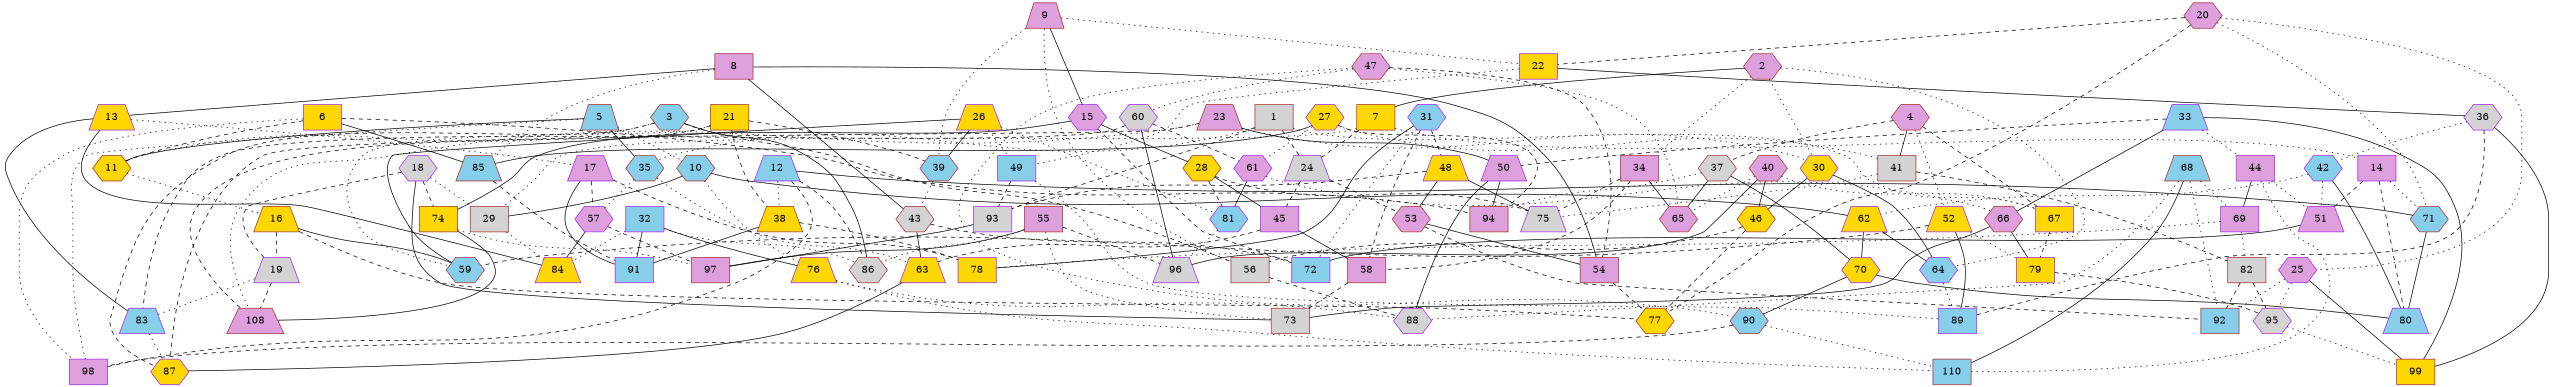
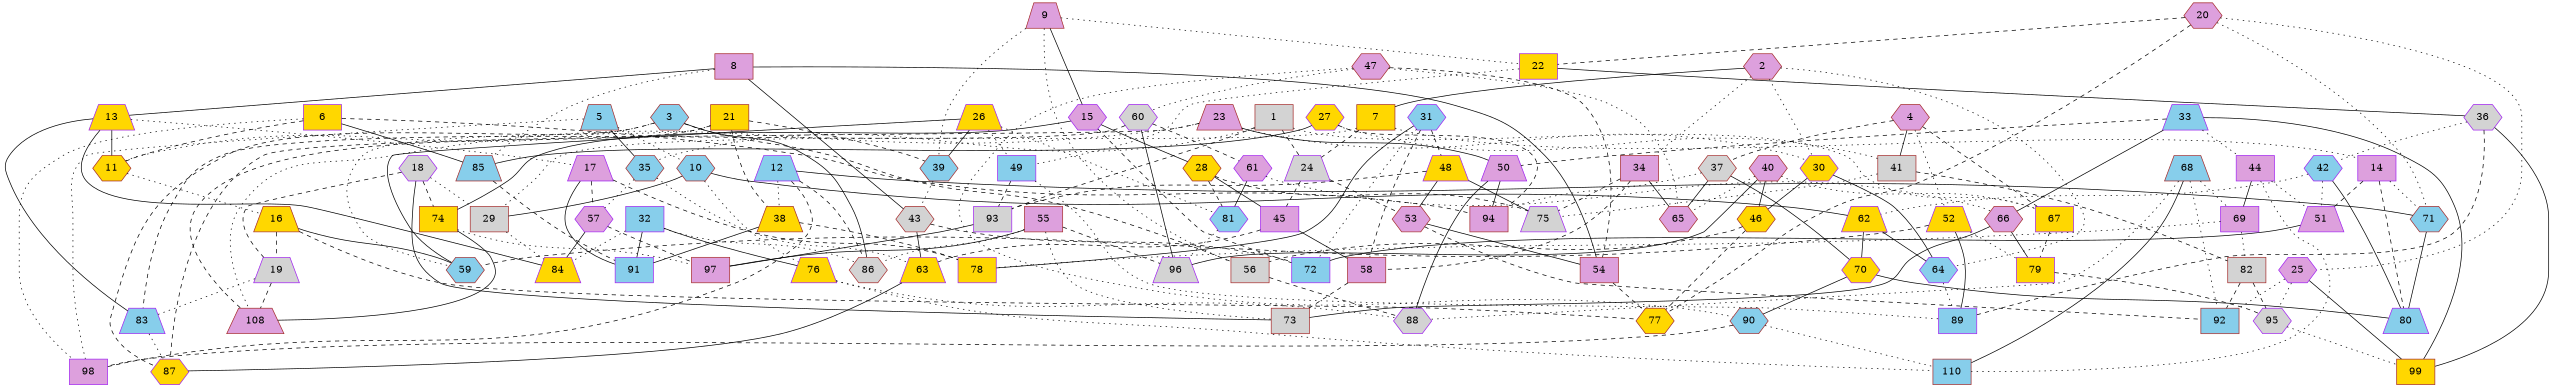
  graph {
    node [color=purple fillcolor=plum shape=hexagon style=filled]
    edge [style=dotted]
    1 [color=brown fillcolor=lightgrey shape=box]
    24 [fillcolor=lightgrey shape=trapezium]
    35 [color=brown fillcolor=skyblue]
    67 [fillcolor=gold shape=box]
    93 [fillcolor=lightgrey shape=box]
    45 [shape=box]
    53 [color=brown]
    57
    63 [fillcolor=gold shape=trapezium]
    79 [fillcolor=gold shape=box]
    97 [color=brown shape=box]
    2 [color=brown]
    7 [color=brown fillcolor=gold shape=box]
    30 [fillcolor=gold]
    34 [color=brown shape=box]
    64 [fillcolor=skyblue]
    14 [shape=box]
    29 [color=brown fillcolor=lightgrey shape=box]
    46 [color=brown fillcolor=gold]
    75 [fillcolor=lightgrey shape=trapezium]
    58 [color=brown shape=box]
    65 [color=brown]
    89 [fillcolor=skyblue shape=box]
    3 [color=brown fillcolor=skyblue]
    11 [color=brown fillcolor=gold]
    56 [color=brown fillcolor=lightgrey shape=box]
    86 [color=brown fillcolor=lightgrey]
    87 [fillcolor=gold]
    16 [color=brown fillcolor=gold shape=trapezium]
    88 [fillcolor=lightgrey]
    4 [color=brown]
    37 [color=brown fillcolor=lightgrey]
    41 [color=brown fillcolor=lightgrey shape=box]
    52 [fillcolor=gold shape=trapezium]
    94 [color=brown shape=box]
    70 [fillcolor=gold]
    82 [color=brown fillcolor=lightgrey shape=box]
    59 [color=brown fillcolor=skyblue]
    5 [color=brown fillcolor=skyblue shape=trapezium]
    10 [color=brown fillcolor=skyblue]
    98 [shape=box]
    62 [fillcolor=gold shape=trapezium]
    76 [fillcolor=gold shape=trapezium]
    6 [fillcolor=gold shape=box]
    85 [color=brown fillcolor=skyblue shape=trapezium]
    91 [fillcolor=skyblue shape=box]
    71 [color=brown fillcolor=skyblue]
    51 [shape=trapezium]
    80 [fillcolor=skyblue shape=trapezium]
    84 [fillcolor=gold shape=trapezium]
    8 [color=brown shape=box]
    13 [fillcolor=gold shape=trapezium]
    43 [color=brown fillcolor=lightgrey]
    54 [color=brown shape=box]
    17 [shape=trapezium]
    83 [fillcolor=skyblue shape=trapezium]
    72 [fillcolor=skyblue shape=box]
    77 [color=brown fillcolor=gold]
    9 [color=brown shape=trapezium]
    15
    22 [fillcolor=gold shape=box]
    39 [color=brown fillcolor=skyblue]
    28 [color=brown fillcolor=gold]
    74 [color=brown fillcolor=gold shape=box]
    36 [fillcolor=lightgrey]
    49 [fillcolor=skyblue shape=box]
    n67 [color=brown fillcolor=skyblue label=110 shape=box]
    19 [fillcolor=lightgrey shape=trapezium]
    12 [fillcolor=skyblue shape=trapezium]
    38 [color=brown fillcolor=gold shape=trapezium]
    78 [fillcolor=gold shape=box]
    81 [fillcolor=skyblue]
    n73 [color=brown label=108 shape=trapezium]
    18 [fillcolor=lightgrey]
    73 [color=brown fillcolor=lightgrey shape=box]
    20 [color=brown]
    25
    92 [color=brown fillcolor=skyblue shape=box]
    95 [fillcolor=lightgrey]
    99 [color=brown fillcolor=gold shape=box]
    21 [color=brown fillcolor=gold shape=box]
    42 [fillcolor=skyblue]
    23 [color=brown shape=trapezium]
    50 [shape=trapezium]
    26 [fillcolor=gold shape=trapezium]
    96 [fillcolor=lightgrey shape=trapezium]
    27 [fillcolor=gold]
    61
    66 [color=brown]
    31 [fillcolor=skyblue]
    48 [fillcolor=gold shape=trapezium]
    32 [fillcolor=skyblue shape=box]
    33 [fillcolor=skyblue shape=trapezium]
    44 [shape=box]
    69 [shape=box]
    90 [color=brown fillcolor=skyblue]
    40 [color=brown]
    47 [color=brown]
    60 [fillcolor=lightgrey]
    55 [color=brown shape=box]
    68 [color=brown fillcolor=skyblue shape=trapezium]
    1 -- 24 [style=dashed]
    1 -- 35
    1 -- 67
    1 -- 93 [style=dashed]
    24 -- 45 [style=dashed]
    24 -- 53 [style=dashed]
    35 -- 57
    35 -- 63
    67 -- 79 [style=dashed]
    93 -- 97 [style=solid]
    45 -- 63 [style=dashed]
    45 -- 58 [style=solid]
    53 -- 54 [style=solid]
    53 -- 92 [style=dashed]
    57 -- 97 [style=dashed]
    57 -- 84 [style=solid]
    63 -- 87 [style=solid]
    79 -- 95 [style=dashed]
    2 -- 7 [style=solid]
    2 -- 30
    2 -- 34
    2 -- 64
    7 -- 24 [style=dashed]
    7 -- 14
    7 -- 29
    30 -- 64 [style=solid]
    30 -- 46 [style=solid]
    34 -- 75 [style=dashed]
    34 -- 58 [style=dashed]
    34 -- 65 [style=solid]
    64 -- 89
    14 -- 71
    14 -- 51 [style=dashed]
    14 -- 80 [style=dashed]
    29 -- 84
    46 -- 56 [style=dashed]
    46 -- 77 [style=dashed]
    58 -- 73 [style=dashed]
    3 -- 11
    3 -- 56 [style=dashed]
    3 -- 86 [style=solid]
    3 -- 87 [style=dashed]
    11 -- 16
    56 -- 88 [style=dashed]
    16 -- 59 [style=solid]
    16 -- 77 [style=dashed]
    16 -- 19 [style=dashed]
    4 -- 67 [style=dashed]
    4 -- 37 [style=dashed]
    4 -- 41 [style=solid]
    4 -- 52
    37 -- 65 [style=solid]
    37 -- 94
    37 -- 70 [style=solid]
    41 -- 75
    41 -- 82 [style=dashed]
    52 -- 79
    52 -- 89 [style=solid]
    52 -- 59 [style=dashed]
    70 -- 80 [style=solid]
    70 -- 90 [style=solid]
    82 -- 92 [style=dashed]
    82 -- 95 [style=dashed]
    5 -- 35 [style=solid]
-   5 -- 11 [style=solid]
+   13 -- 11 [style=solid]
    5 -- 10
    5 -- 98
    10 -- 29 [style=solid]
    10 -- 62 [style=solid]
    10 -- 76
    62 -- 64 [style=solid]
    62 -- 70 [style=solid]
    76 -- 88
    76 -- n67
    6 -- 11 [style=dashed]
    6 -- 94 [style=dashed]
    6 -- 98
    6 -- 85 [style=solid]
    85 -- 91 [style=dashed]
    71 -- 80 [style=solid]
    51 -- 72 [style=solid]
    8 -- 85
    8 -- 13 [style=solid]
    8 -- 43 [style=solid]
    8 -- 54 [style=solid]
    13 -- 84 [style=solid]
    13 -- 17
    13 -- 83 [style=solid]
    43 -- 63 [style=solid]
    43 -- 72 [style=dashed]
    54 -- 77 [style=dashed]
    17 -- 57 [style=dashed]
    17 -- 91 [style=solid]
    17 -- 78 [style=dashed]
    83 -- 87
    9 -- 56
    9 -- 15 [style=solid]
    9 -- 22
    9 -- 39
    15 -- 72 [style=dashed]
    15 -- 28 [style=solid]
    15 -- 74 [style=solid]
    22 -- 36 [style=solid]
    22 -- 49
    39 -- 43
    28 -- 45 [style=solid]
    28 -- 75 [style=dashed]
    28 -- 81 [style=dashed]
    74 -- 97
    74 -- n73 [style=solid]
    36 -- 89 [style=dashed]
    36 -- 99 [style=solid]
    36 -- 42
    49 -- 93 [style=dashed]
    49 -- 89
    19 -- 83
    19 -- n73 [style=dashed]
    12 -- 86 [style=dashed]
    12 -- 98 [style=dashed]
    12 -- 71 [style=solid]
    12 -- 38
    38 -- 91 [style=solid]
    38 -- 78 [style=dashed]
    81 -- 96
    18 -- 29
    18 -- 74 [style=dashed]
    18 -- 19 [style=dashed]
    18 -- 73 [style=solid]
    20 -- 71
    20 -- 77 [style=dashed]
    20 -- 22 [style=dashed]
    20 -- 25
    25 -- 92
    25 -- 95
    25 -- 99 [style=solid]
    95 -- 99
    21 -- 59
    21 -- 39 [style=dashed]
    21 -- 38 [style=dashed]
    21 -- n73 [style=dashed]
    42 -- 62
    42 -- 51
    42 -- 80 [style=solid]
    23 -- 30
    23 -- 87 [style=dashed]
    23 -- n73
    23 -- 50 [style=solid]
    50 -- 88 [style=solid]
    50 -- 94 [style=solid]
    26 -- 59 [style=solid]
    26 -- 39 [style=solid]
    26 -- 49
    26 -- 81
    27 -- 41
    27 -- 94 [style=dashed]
    27 -- 85 [style=solid]
-   27 -- 61
    61 -- 81 [style=solid]
    61 -- 66
    66 -- 79 [style=solid]
    66 -- 73 [style=solid]
    31 -- 58 [style=dashed]
    31 -- 72
    31 -- 78 [style=solid]
    31 -- 48 [style=dashed]
    48 -- 93 [style=dashed]
    48 -- 53 [style=solid]
    48 -- 75 [style=solid]
    32 -- 86
    32 -- 76 [style=solid]
    32 -- 91 [style=solid]
    32 -- 84
    33 -- 99 [style=solid]
    33 -- 50 [style=dashed]
    33 -- 66 [style=solid]
    33 -- 44
    44 -- 51
    44 -- n67
    44 -- 69 [style=solid]
    69 -- 82
    69 -- 78
    90 -- 98 [style=dashed]
    90 -- n67
    40 -- 67
    40 -- 46 [style=solid]
    40 -- 65
    40 -- 96 [style=solid]
    47 -- 65
    47 -- 54 [style=dashed]
    47 -- 90
    47 -- 60
    60 -- 83 [style=dashed]
    60 -- 96 [style=solid]
    60 -- 61 [style=dashed]
    55 -- 97 [style=solid]
    55 -- 86
    55 -- 73
    55 -- 96 [style=dashed]
    68 -- 88
    68 -- n67 [style=solid]
    68 -- 92
    68 -- 69
  }
